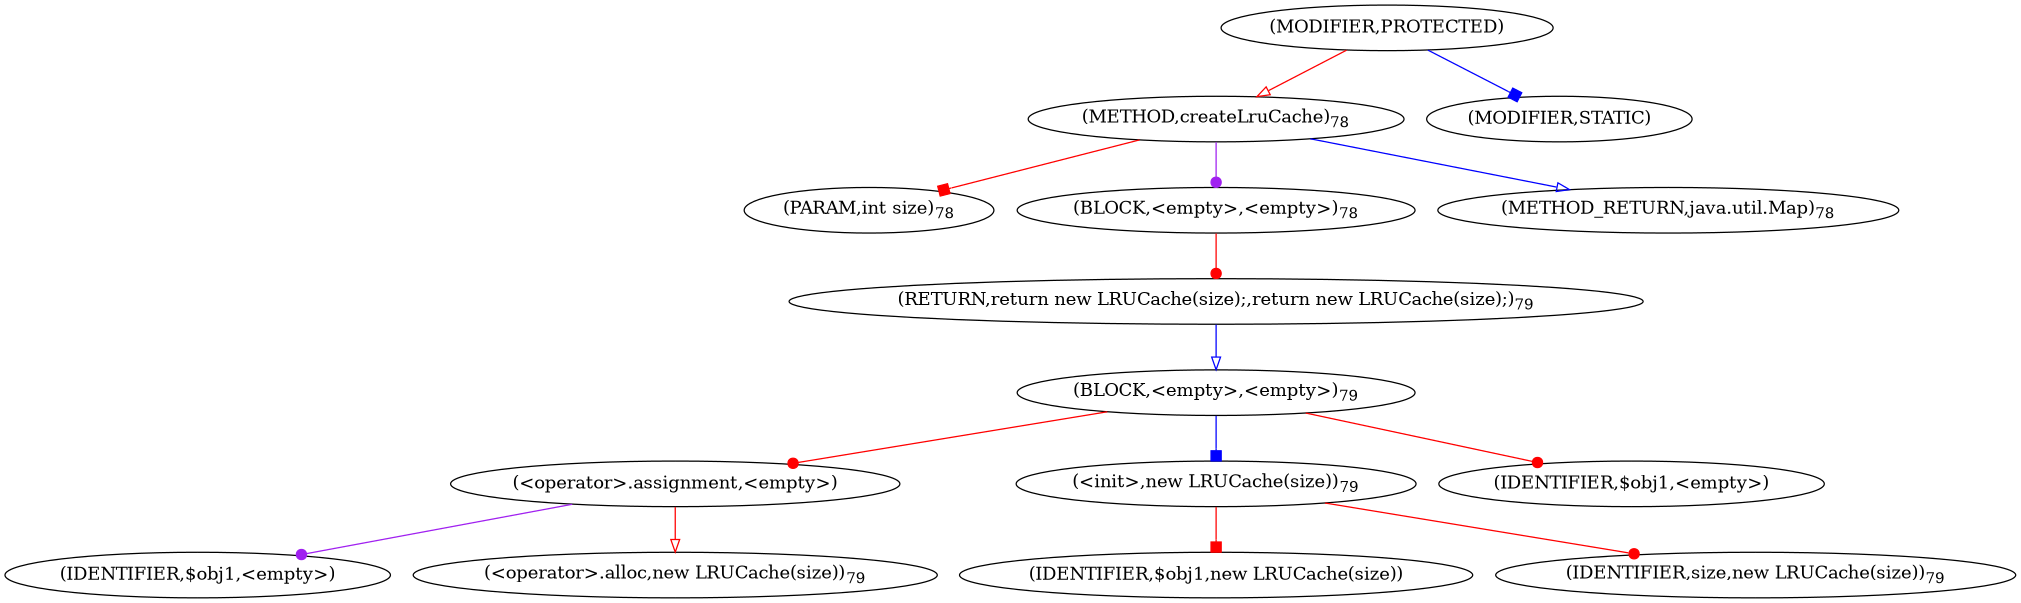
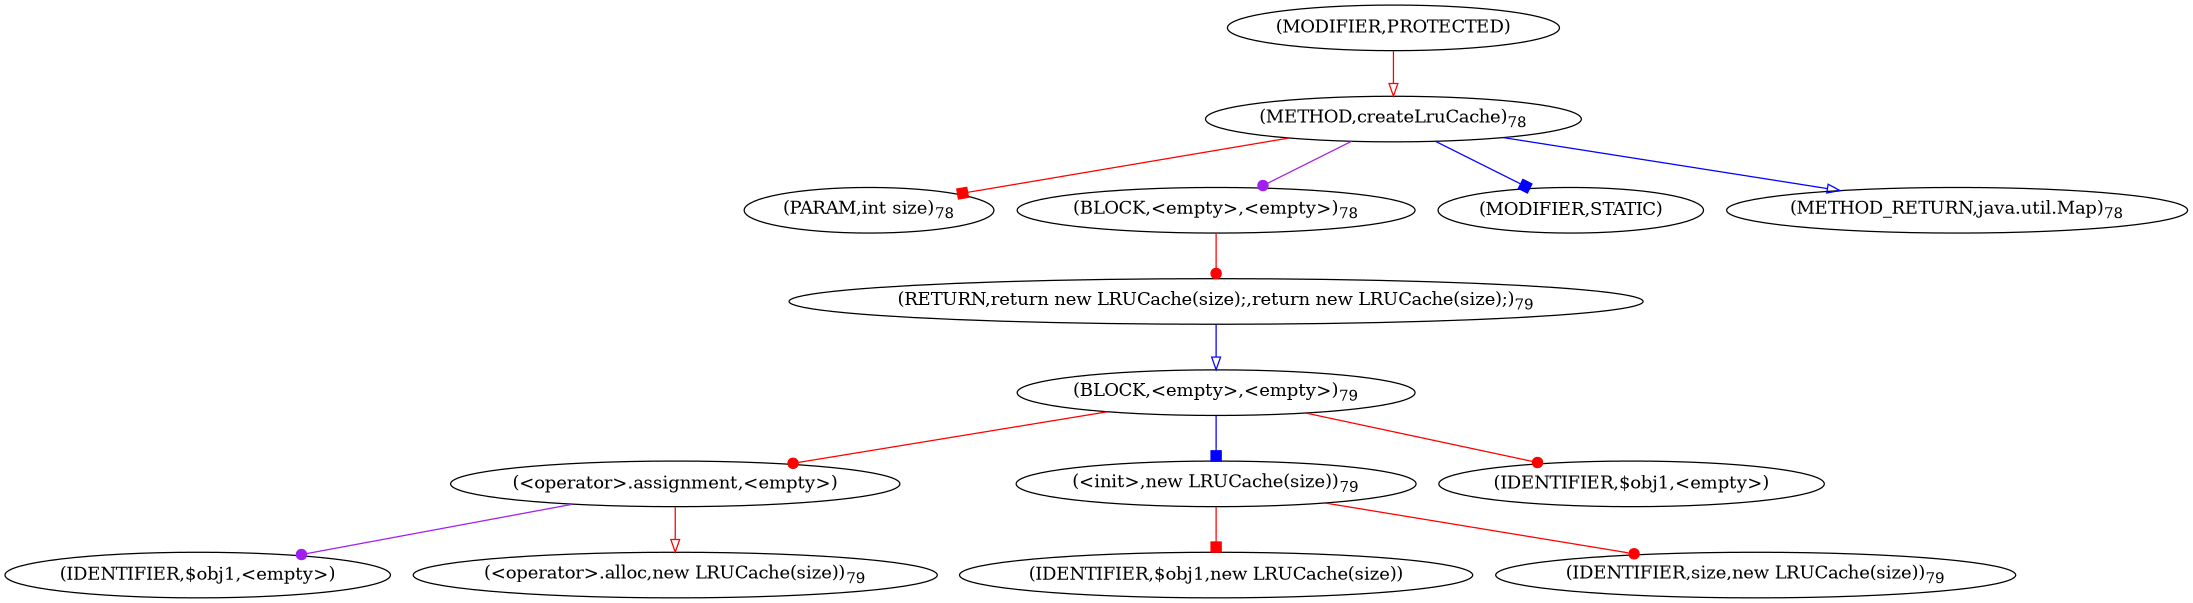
  digraph {
    edge [arrowhead=dot color=red]
    n1 [label=<(METHOD,createLruCache)<SUB>78</SUB>>]
    n2 [label=<(PARAM,int size)<SUB>78</SUB>>]
    n3 [label=<(BLOCK,&lt;empty&gt;,&lt;empty&gt;)<SUB>78</SUB>>]
    n4 [label=<(MODIFIER,STATIC)>]
    n5 [label=<(METHOD_RETURN,java.util.Map)<SUB>78</SUB>>]
    n6 [label=<(RETURN,return new LRUCache(size);,return new LRUCache(size);)<SUB>79</SUB>>]
    n7 [label=<(MODIFIER,PROTECTED)>]
    n8 [label=<(BLOCK,&lt;empty&gt;,&lt;empty&gt;)<SUB>79</SUB>>]
    n9 [label=<(&lt;operator&gt;.assignment,&lt;empty&gt;)>]
    n10 [label=<(&lt;init&gt;,new LRUCache(size))<SUB>79</SUB>>]
    n11 [label=<(IDENTIFIER,$obj1,&lt;empty&gt;)>]
    n12 [label=<(IDENTIFIER,$obj1,&lt;empty&gt;)>]
    n13 [label=<(&lt;operator&gt;.alloc,new LRUCache(size))<SUB>79</SUB>>]
    n14 [label=<(IDENTIFIER,$obj1,new LRUCache(size))>]
    n15 [label=<(IDENTIFIER,size,new LRUCache(size))<SUB>79</SUB>>]
    n1 -> n2 [arrowhead=box]
    n1 -> n3 [color=purple]
-   n7 -> n4 [arrowhead=box color=blue]
+   n1 -> n4 [arrowhead=box color=blue]
    n1 -> n5 [arrowhead=onormal color=blue]
    n3 -> n6
    n6 -> n8 [arrowhead=onormal color=blue]
    n7 -> n1 [arrowhead=onormal]
    n8 -> n9
    n8 -> n10 [arrowhead=box color=blue]
    n8 -> n11
    n9 -> n12 [color=purple]
    n9 -> n13 [arrowhead=onormal]
    n10 -> n14 [arrowhead=box]
    n10 -> n15
  }
